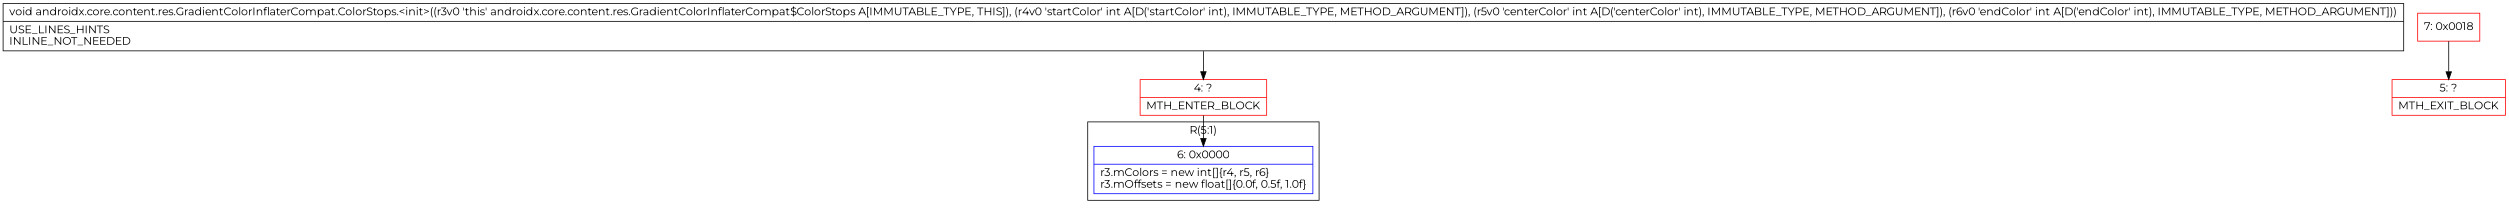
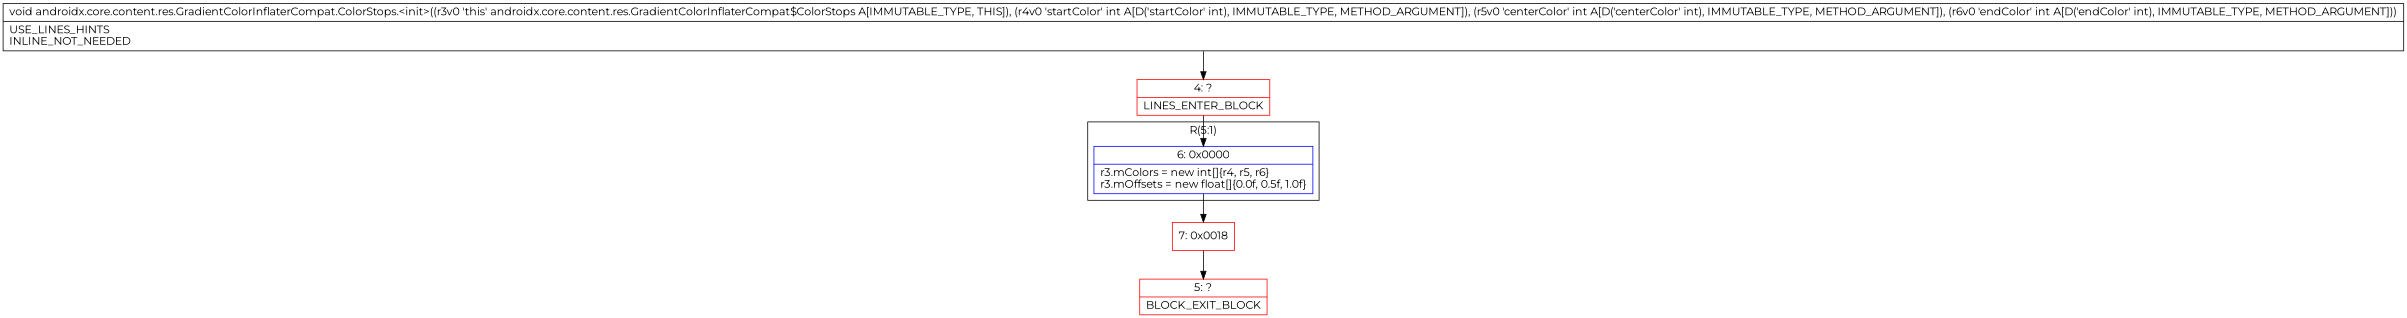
  digraph {
    fontname=Montserrat
    node [color=red fontname=Montserrat shape=record]
    edge [fontname=Montserrat]
    n1 [color=blue label="{6\:\ 0x0000|r3.mColors = new int[]\{r4, r5, r6\}\lr3.mOffsets = new float[]\{0.0f, 0.5f, 1.0f\}\l}"]
    n2 [label="{7\:\ 0x0018}"]
-   n3 [label="{5\:\ ?|MTH_EXIT_BLOCK\l}"]
-   n4 [label="{4\:\ ?|MTH_ENTER_BLOCK\l}"]
+   n3 [label="{5\:\ ?|BLOCK_EXIT_BLOCK\l}"]
+   n4 [label="{4\:\ ?|LINES_ENTER_BLOCK\l}"]
    n5 [label="{void androidx.core.content.res.GradientColorInflaterCompat.ColorStops.\<init\>((r3v0 'this' androidx.core.content.res.GradientColorInflaterCompat$ColorStops A[IMMUTABLE_TYPE, THIS]), (r4v0 'startColor' int A[D('startColor' int), IMMUTABLE_TYPE, METHOD_ARGUMENT]), (r5v0 'centerColor' int A[D('centerColor' int), IMMUTABLE_TYPE, METHOD_ARGUMENT]), (r6v0 'endColor' int A[D('endColor' int), IMMUTABLE_TYPE, METHOD_ARGUMENT]))  | USE_LINES_HINTS\lINLINE_NOT_NEEDED\l}" color=""]
    subgraph cluster_1 {
      label="R(5:1)"
      n1
    }
+   n1 -> n2
    n2 -> n3
    n4 -> n1
    n5 -> n4
  }
